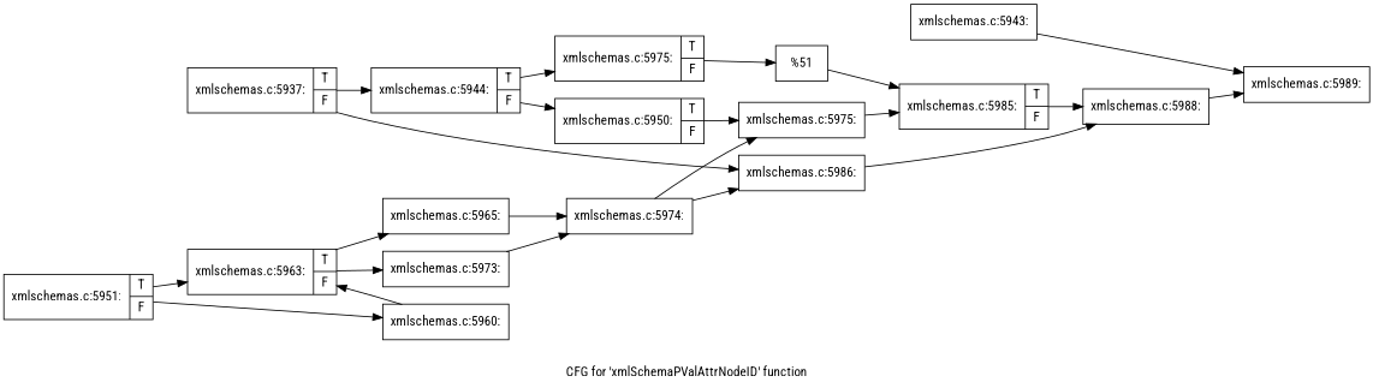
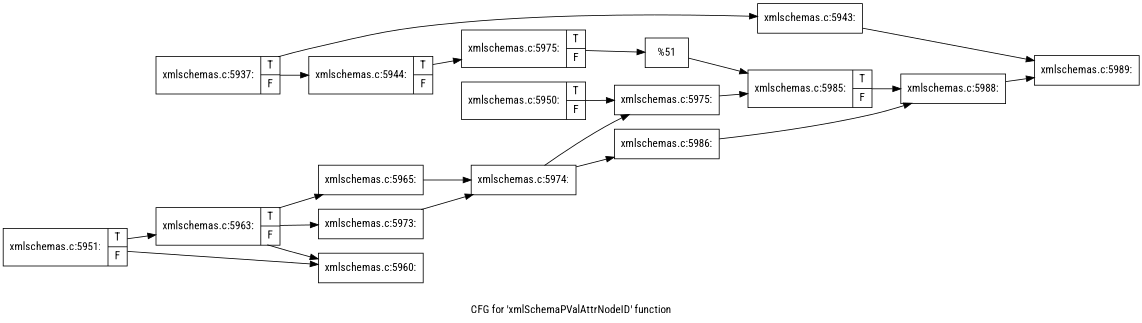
  digraph {
    fontname="Roboto Condensed"
    label="CFG for 'xmlSchemaPValAttrNodeID' function"
    rankdir=LR
    node [fontname="Roboto Condensed" shape=record]
    edge [fontname="Roboto Condensed"]
    n1 [label="{xmlschemas.c:5937:|{<s0>T|<s1>F}}"]
    n2 [label="{xmlschemas.c:5943:}"]
    n3 [label="{xmlschemas.c:5944:|{<s0>T|<s1>F}}"]
    n4 [label="{xmlschemas.c:5989:}"]
    n5 [label="{xmlschemas.c:5950:|{<s0>T|<s1>F}}"]
    n6 [label="{xmlschemas.c:5975:|{<s0>T|<s1>F}}"]
    n7 [label="{xmlschemas.c:5975:}"]
    n8 [label="{%51}"]
    n9 [label="{xmlschemas.c:5951:|{<s0>T|<s1>F}}"]
    n10 [label="{xmlschemas.c:5960:}"]
    n11 [label="{xmlschemas.c:5963:|{<s0>T|<s1>F}}"]
    n12 [label="{xmlschemas.c:5985:|{<s0>T|<s1>F}}"]
    n13 [label="{xmlschemas.c:5965:}"]
    n14 [label="{xmlschemas.c:5973:}"]
    n15 [label="{xmlschemas.c:5988:}"]
    n16 [label="{xmlschemas.c:5974:}"]
    n17 [label="{xmlschemas.c:5986:}"]
-   n1 -> n17
+   n1 -> n2
    n1 -> n3
    n2 -> n4
-   n3 -> n5
    n3 -> n6
    n5 -> n7
    n6 -> n8
    n7 -> n12
    n8 -> n12
    n9 -> n10
    n9 -> n11
-   n10 -> n11
+   n11 -> n10
    n11 -> n13
    n11 -> n14
    n12 -> n15
    n13 -> n16
    n14 -> n16
    n15 -> n4
    n16 -> n7
    n16 -> n17
    n17 -> n15
  }
